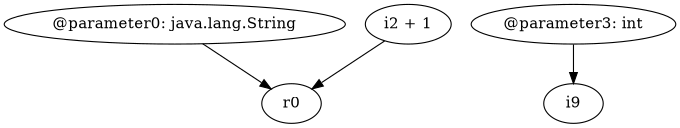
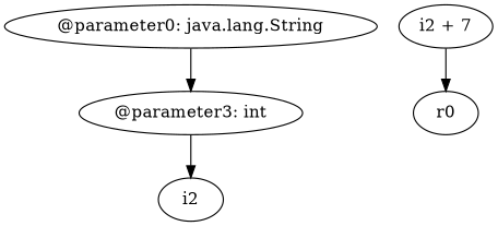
  digraph {
    n1 [label="@parameter0: java.lang.String"]
    n2 [label=r0]
-   n3 [label="i2 + 1"]
-   n4 [label=i9]
+   n3 [label="i2 + 7"]
+   n4 [label=i2]
    n5 [label="@parameter3: int"]
-   n1 -> n2
+   n1 -> n5
    n3 -> n2
    n5 -> n4
  }
